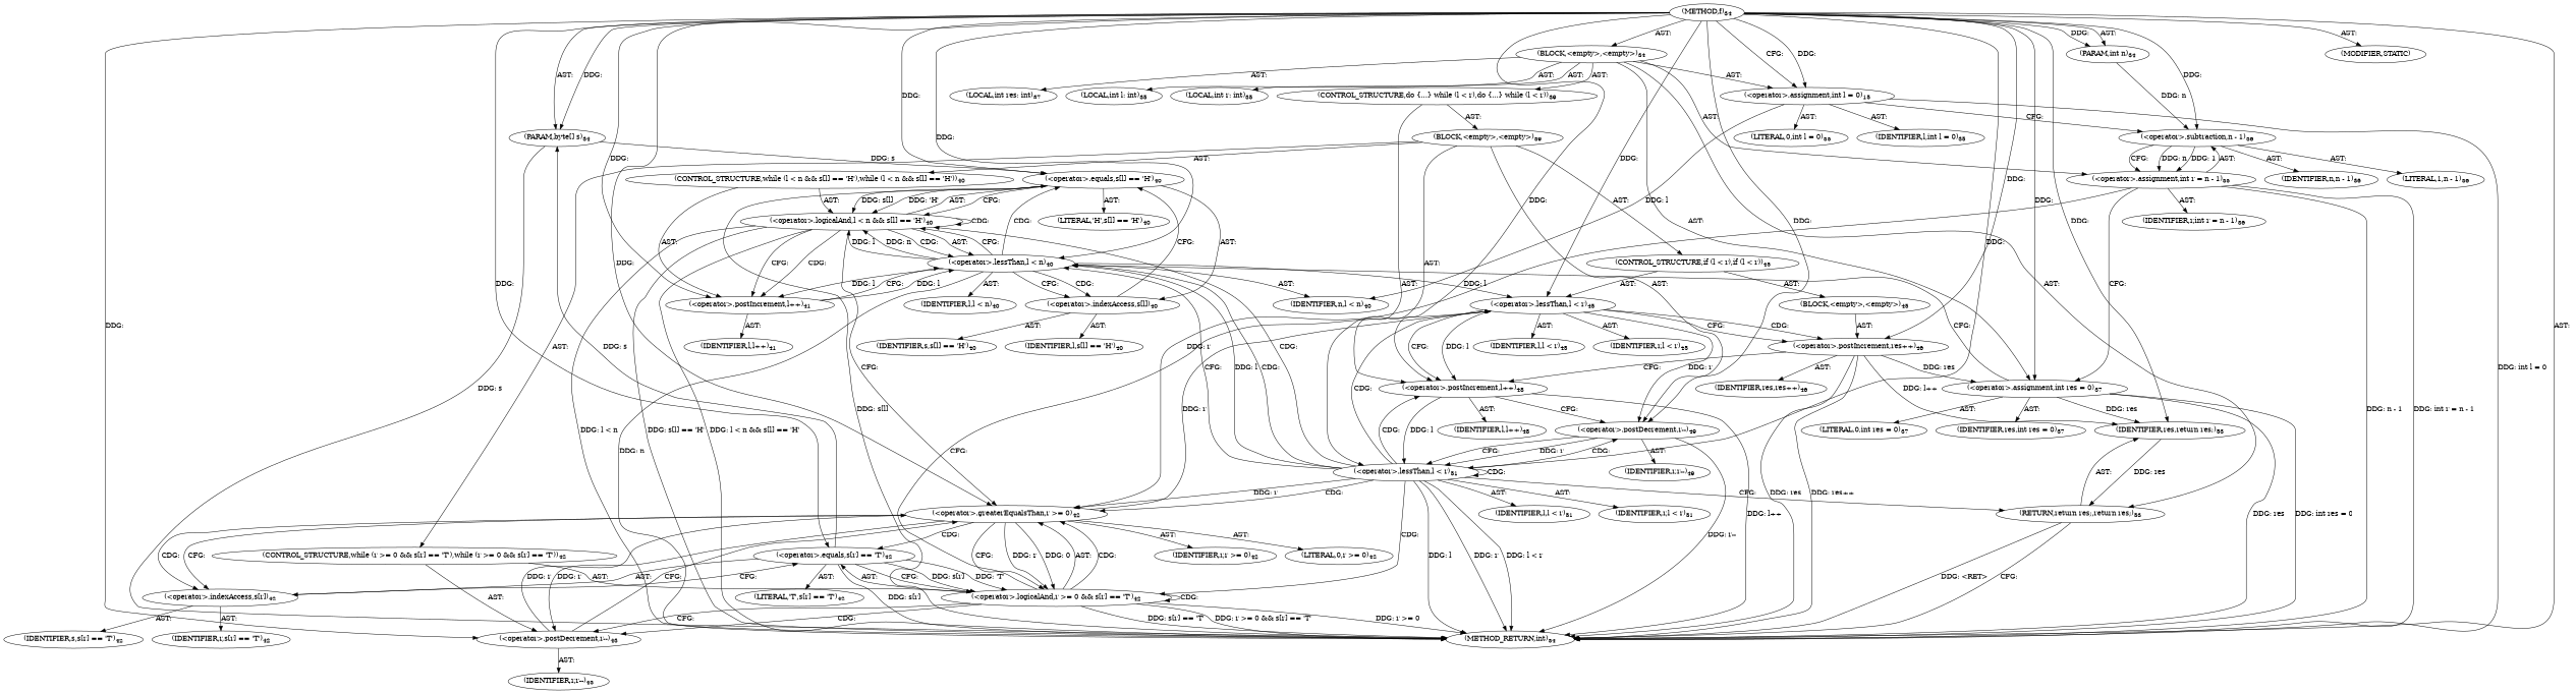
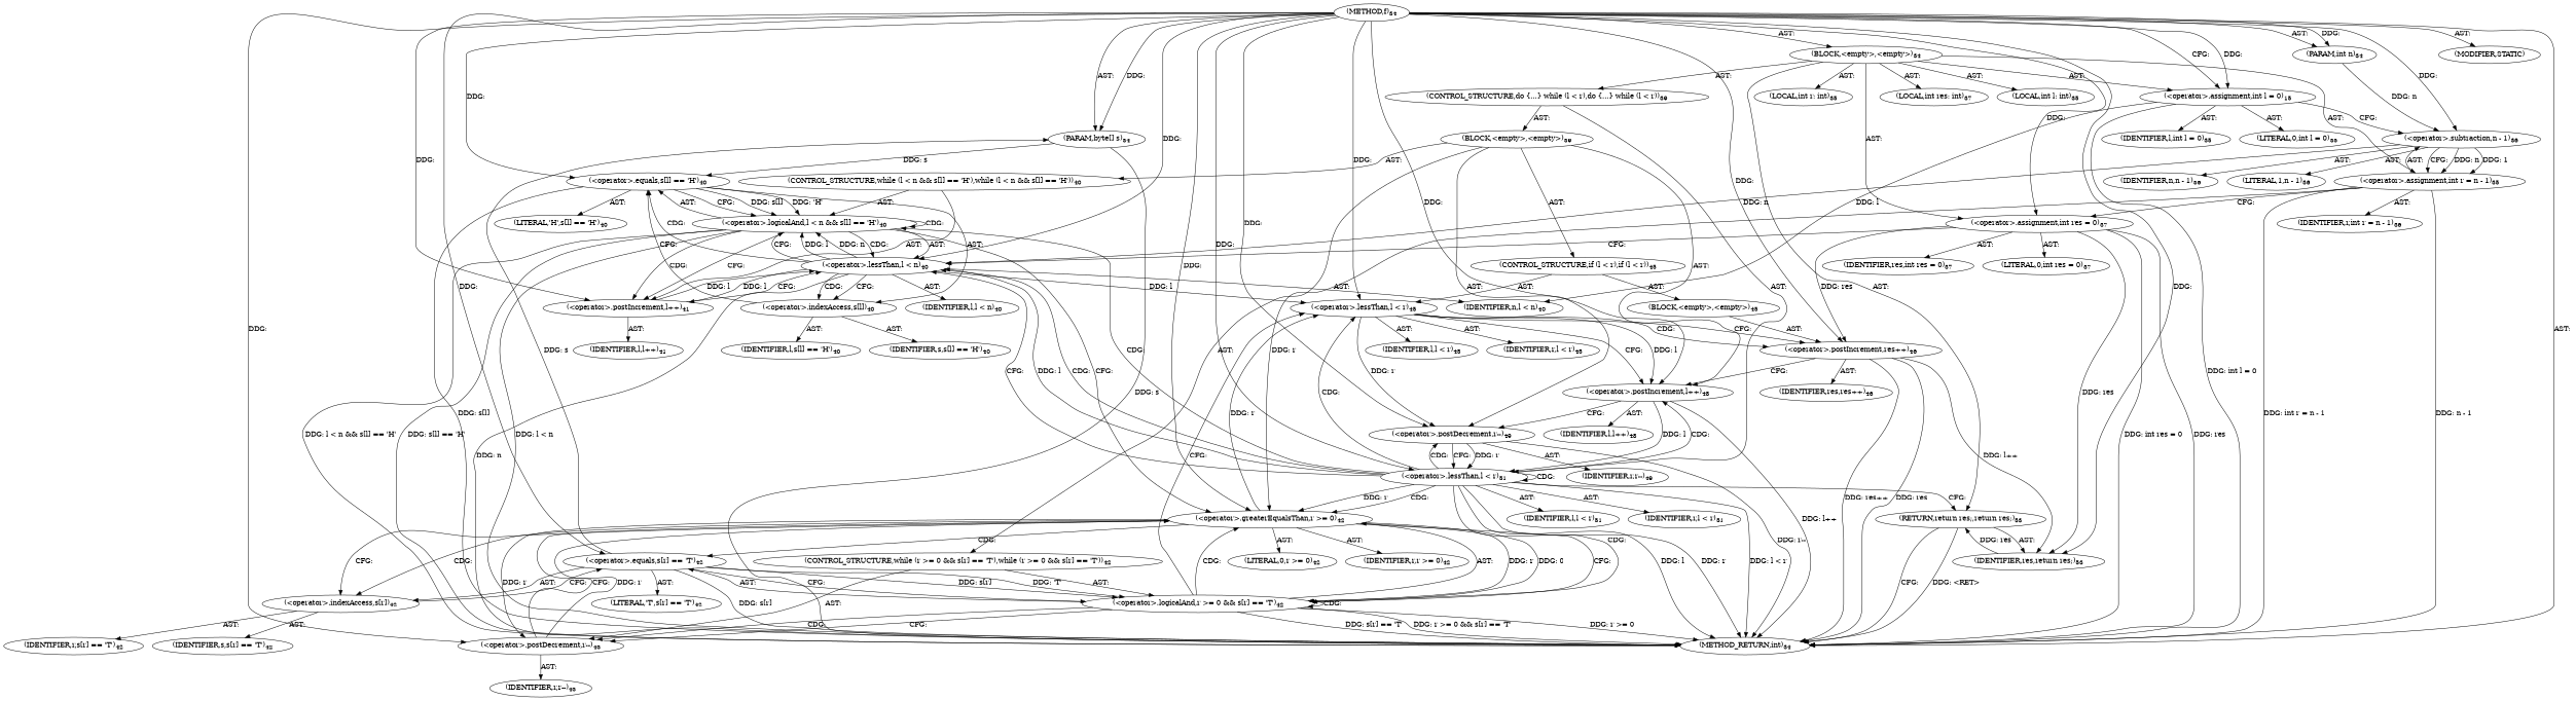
  digraph {
    n1 [label=<(METHOD,f)<SUB>34</SUB>>]
    n2 [label=<(PARAM,byte[] s)<SUB>34</SUB>>]
    n3 [label=<(PARAM,int n)<SUB>34</SUB>>]
    n4 [label=<(BLOCK,&lt;empty&gt;,&lt;empty&gt;)<SUB>34</SUB>>]
    n5 [label=<(&lt;operator&gt;.assignment,int l = 0)<SUB>15</SUB>>]
    n6 [label=<(&lt;operator&gt;.subtraction,n - 1)<SUB>36</SUB>>]
    n7 [label=<(&lt;operator&gt;.assignment,int res = 0)<SUB>37</SUB>>]
    n8 [label=<(&lt;operator&gt;.lessThan,l &lt; n)<SUB>40</SUB>>]
    n9 [label=<(&lt;operator&gt;.equals,s[l] == 'H')<SUB>40</SUB>>]
    n10 [label=<(&lt;operator&gt;.postIncrement,l++)<SUB>41</SUB>>]
    n11 [label=<(&lt;operator&gt;.greaterEqualsThan,r &gt;= 0)<SUB>42</SUB>>]
    n12 [label=<(&lt;operator&gt;.equals,s[r] == 'T')<SUB>42</SUB>>]
    n13 [label=<(&lt;operator&gt;.postDecrement,r--)<SUB>43</SUB>>]
    n14 [label=<(&lt;operator&gt;.lessThan,l &lt; r)<SUB>45</SUB>>]
    n15 [label=<(&lt;operator&gt;.postIncrement,res++)<SUB>46</SUB>>]
    n16 [label=<(&lt;operator&gt;.postIncrement,l++)<SUB>48</SUB>>]
    n17 [label=<(&lt;operator&gt;.postDecrement,r--)<SUB>49</SUB>>]
    n18 [label=<(&lt;operator&gt;.lessThan,l &lt; r)<SUB>51</SUB>>]
    n19 [label=<(IDENTIFIER,res,return res;)<SUB>53</SUB>>]
    n20 [label=<(MODIFIER,STATIC)>]
    n21 [label=<(METHOD_RETURN,int)<SUB>34</SUB>>]
    n22 [label=<(LOCAL,int l: int)<SUB>35</SUB>>]
    n23 [label=<(LOCAL,int r: int)<SUB>35</SUB>>]
    n24 [label=<(&lt;operator&gt;.assignment,int r = n - 1)<SUB>35</SUB>>]
    n25 [label=<(LOCAL,int res: int)<SUB>37</SUB>>]
    n26 [label=<(CONTROL_STRUCTURE,do {...} while (l &lt; r),do {...} while (l &lt; r))<SUB>39</SUB>>]
    n27 [label=<(RETURN,return res;,return res;)<SUB>53</SUB>>]
    n28 [label=<(IDENTIFIER,l,int l = 0)<SUB>35</SUB>>]
    n29 [label=<(LITERAL,0,int l = 0)<SUB>35</SUB>>]
    n30 [label=<(IDENTIFIER,n,l &lt; n)<SUB>40</SUB>>]
    n31 [label=<(IDENTIFIER,n,n - 1)<SUB>36</SUB>>]
    n32 [label=<(LITERAL,1,n - 1)<SUB>36</SUB>>]
    n33 [label=<(IDENTIFIER,res,int res = 0)<SUB>37</SUB>>]
    n34 [label=<(LITERAL,0,int res = 0)<SUB>37</SUB>>]
    n35 [label=<(&lt;operator&gt;.logicalAnd,l &lt; n &amp;&amp; s[l] == 'H')<SUB>40</SUB>>]
    n36 [label=<(IDENTIFIER,l,l &lt; n)<SUB>40</SUB>>]
    n37 [label=<(&lt;operator&gt;.indexAccess,s[l])<SUB>40</SUB>>]
    n38 [label=<(LITERAL,'H',s[l] == 'H')<SUB>40</SUB>>]
    n39 [label=<(IDENTIFIER,l,l++)<SUB>41</SUB>>]
    n40 [label=<(&lt;operator&gt;.logicalAnd,r &gt;= 0 &amp;&amp; s[r] == 'T')<SUB>42</SUB>>]
    n41 [label=<(IDENTIFIER,r,r &gt;= 0)<SUB>42</SUB>>]
    n42 [label=<(LITERAL,0,r &gt;= 0)<SUB>42</SUB>>]
    n43 [label=<(&lt;operator&gt;.indexAccess,s[r])<SUB>42</SUB>>]
    n44 [label=<(LITERAL,'T',s[r] == 'T')<SUB>42</SUB>>]
    n45 [label=<(IDENTIFIER,r,r--)<SUB>43</SUB>>]
    n46 [label=<(IDENTIFIER,l,l &lt; r)<SUB>45</SUB>>]
    n47 [label=<(IDENTIFIER,r,l &lt; r)<SUB>45</SUB>>]
    n48 [label=<(IDENTIFIER,res,res++)<SUB>46</SUB>>]
    n49 [label=<(IDENTIFIER,l,l++)<SUB>48</SUB>>]
    n50 [label=<(IDENTIFIER,r,r--)<SUB>49</SUB>>]
    n51 [label=<(IDENTIFIER,l,l &lt; r)<SUB>51</SUB>>]
    n52 [label=<(IDENTIFIER,r,l &lt; r)<SUB>51</SUB>>]
    n53 [label=<(IDENTIFIER,r,int r = n - 1)<SUB>36</SUB>>]
    n54 [label=<(BLOCK,&lt;empty&gt;,&lt;empty&gt;)<SUB>39</SUB>>]
    n55 [label=<(CONTROL_STRUCTURE,while (l &lt; n &amp;&amp; s[l] == 'H'),while (l &lt; n &amp;&amp; s[l] == 'H'))<SUB>40</SUB>>]
    n56 [label=<(CONTROL_STRUCTURE,while (r &gt;= 0 &amp;&amp; s[r] == 'T'),while (r &gt;= 0 &amp;&amp; s[r] == 'T'))<SUB>42</SUB>>]
    n57 [label=<(CONTROL_STRUCTURE,if (l &lt; r),if (l &lt; r))<SUB>45</SUB>>]
    n58 [label=<(BLOCK,&lt;empty&gt;,&lt;empty&gt;)<SUB>45</SUB>>]
    n59 [label=<(IDENTIFIER,s,s[l] == 'H')<SUB>40</SUB>>]
    n60 [label=<(IDENTIFIER,l,s[l] == 'H')<SUB>40</SUB>>]
    n61 [label=<(IDENTIFIER,s,s[r] == 'T')<SUB>42</SUB>>]
    n62 [label=<(IDENTIFIER,r,s[r] == 'T')<SUB>42</SUB>>]
    n1 -> n2 [label="AST: "]
    n1 -> n2 [label="DDG: "]
    n1 -> n3 [label="AST: "]
    n1 -> n3 [label="DDG: "]
    n1 -> n4 [label="AST: "]
    n1 -> n5 [label="CFG: "]
    n1 -> n5 [label="DDG: "]
    n1 -> n6 [label="DDG: "]
    n1 -> n7 [label="DDG: "]
    n1 -> n8 [label="DDG: "]
    n1 -> n9 [label="DDG: "]
    n1 -> n10 [label="DDG: "]
    n1 -> n11 [label="DDG: "]
    n1 -> n12 [label="DDG: "]
    n1 -> n13 [label="DDG: "]
    n1 -> n14 [label="DDG: "]
    n1 -> n15 [label="DDG: "]
    n1 -> n16 [label="DDG: "]
    n1 -> n17 [label="DDG: "]
    n1 -> n18 [label="DDG: "]
    n1 -> n19 [label="DDG: "]
    n1 -> n20 [label="AST: "]
    n1 -> n21 [label="AST: "]
    n2 -> n9 [label="DDG: s"]
    n2 -> n21 [label="DDG: s"]
    n3 -> n6 [label="DDG: n"]
    n4 -> n5 [label="AST: "]
    n4 -> n7 [label="AST: "]
    n4 -> n22 [label="AST: "]
    n4 -> n23 [label="AST: "]
    n4 -> n24 [label="AST: "]
    n4 -> n25 [label="AST: "]
    n4 -> n26 [label="AST: "]
    n4 -> n27 [label="AST: "]
    n5 -> n6 [label="CFG: "]
    n5 -> n21 [label="DDG: int l = 0"]
    n5 -> n28 [label="AST: "]
    n5 -> n29 [label="AST: "]
    n5 -> n30 [label="DDG: l"]
+   n6 -> n8 [label="DDG: n"]
    n6 -> n24 [label="CFG: "]
    n6 -> n24 [label="DDG: n"]
    n6 -> n24 [label="DDG: 1"]
    n6 -> n31 [label="AST: "]
    n6 -> n32 [label="AST: "]
    n7 -> n8 [label="CFG: "]
-   n15 -> n7 [label="DDG: res"]
+   n7 -> n15 [label="DDG: res"]
    n7 -> n19 [label="DDG: res"]
    n7 -> n21 [label="DDG: res"]
    n7 -> n21 [label="DDG: int res = 0"]
    n7 -> n33 [label="AST: "]
    n7 -> n34 [label="AST: "]
    n8 -> n9 [label="CDG: "]
    n8 -> n10 [label="DDG: l"]
    n8 -> n14 [label="DDG: l"]
    n8 -> n21 [label="DDG: n"]
    n8 -> n30 [label="AST: "]
    n8 -> n35 [label="CFG: "]
    n8 -> n35 [label="DDG: l"]
    n8 -> n35 [label="DDG: n"]
    n8 -> n36 [label="AST: "]
    n8 -> n37 [label="CFG: "]
    n8 -> n37 [label="CDG: "]
    n9 -> n21 [label="DDG: s[l]"]
    n9 -> n35 [label="CFG: "]
    n9 -> n35 [label="DDG: s[l]"]
    n9 -> n35 [label="DDG: 'H'"]
    n9 -> n37 [label="AST: "]
    n9 -> n38 [label="AST: "]
    n10 -> n8 [label="CFG: "]
    n10 -> n8 [label="DDG: l"]
    n10 -> n39 [label="AST: "]
    n11 -> n12 [label="CDG: "]
    n11 -> n13 [label="DDG: r"]
    n11 -> n14 [label="DDG: r"]
    n11 -> n40 [label="CFG: "]
    n11 -> n40 [label="DDG: r"]
    n11 -> n40 [label="DDG: 0"]
    n11 -> n41 [label="AST: "]
    n11 -> n42 [label="AST: "]
    n11 -> n43 [label="CFG: "]
    n11 -> n43 [label="CDG: "]
    n12 -> n2 [label="DDG: s"]
    n12 -> n21 [label="DDG: s[r]"]
    n12 -> n40 [label="CFG: "]
    n12 -> n40 [label="DDG: s[r]"]
    n12 -> n40 [label="DDG: 'T'"]
    n12 -> n43 [label="AST: "]
    n12 -> n44 [label="AST: "]
    n13 -> n11 [label="CFG: "]
    n13 -> n11 [label="DDG: r"]
    n13 -> n45 [label="AST: "]
    n14 -> n15 [label="CFG: "]
    n14 -> n15 [label="CDG: "]
    n14 -> n16 [label="CFG: "]
    n14 -> n16 [label="DDG: l"]
    n14 -> n17 [label="DDG: r"]
    n14 -> n46 [label="AST: "]
    n14 -> n47 [label="AST: "]
    n15 -> n16 [label="CFG: "]
    n15 -> n19 [label="DDG: l++"]
    n15 -> n21 [label="DDG: res"]
    n15 -> n21 [label="DDG: res++"]
    n15 -> n48 [label="AST: "]
    n16 -> n17 [label="CFG: "]
    n16 -> n18 [label="DDG: l"]
    n16 -> n21 [label="DDG: l++"]
    n16 -> n49 [label="AST: "]
    n17 -> n18 [label="CFG: "]
    n17 -> n18 [label="DDG: r"]
    n17 -> n21 [label="DDG: r--"]
    n17 -> n50 [label="AST: "]
    n18 -> n8 [label="CFG: "]
    n18 -> n8 [label="DDG: l"]
    n18 -> n8 [label="CDG: "]
    n18 -> n11 [label="DDG: r"]
    n18 -> n11 [label="CDG: "]
    n18 -> n14 [label="CDG: "]
    n18 -> n16 [label="CDG: "]
    n18 -> n17 [label="CDG: "]
    n18 -> n18 [label="CDG: "]
    n18 -> n21 [label="DDG: l"]
    n18 -> n21 [label="DDG: r"]
    n18 -> n21 [label="DDG: l &lt; r"]
    n18 -> n27 [label="CFG: "]
    n18 -> n35 [label="CDG: "]
    n18 -> n40 [label="CDG: "]
    n18 -> n51 [label="AST: "]
    n18 -> n52 [label="AST: "]
    n19 -> n27 [label="DDG: res"]
    n24 -> n6 [label="AST: "]
    n24 -> n7 [label="CFG: "]
    n24 -> n11 [label="DDG: r"]
    n24 -> n21 [label="DDG: n - 1"]
    n24 -> n21 [label="DDG: int r = n - 1"]
    n24 -> n53 [label="AST: "]
    n26 -> n18 [label="AST: "]
    n26 -> n54 [label="AST: "]
    n27 -> n19 [label="AST: "]
    n27 -> n21 [label="CFG: "]
    n27 -> n21 [label="DDG: &lt;RET&gt;"]
    n35 -> n8 [label="AST: "]
    n35 -> n8 [label="CDG: "]
    n35 -> n9 [label="AST: "]
    n35 -> n10 [label="CFG: "]
    n35 -> n10 [label="CDG: "]
    n35 -> n11 [label="CFG: "]
    n35 -> n21 [label="DDG: l &lt; n"]
    n35 -> n21 [label="DDG: s[l] == 'H'"]
    n35 -> n21 [label="DDG: l &lt; n &amp;&amp; s[l] == 'H'"]
    n35 -> n35 [label="CDG: "]
    n37 -> n9 [label="CFG: "]
    n37 -> n59 [label="AST: "]
    n37 -> n60 [label="AST: "]
    n40 -> n11 [label="AST: "]
    n40 -> n11 [label="CDG: "]
    n40 -> n12 [label="AST: "]
    n40 -> n13 [label="CFG: "]
    n40 -> n13 [label="CDG: "]
    n40 -> n14 [label="CFG: "]
    n40 -> n21 [label="DDG: r &gt;= 0"]
    n40 -> n21 [label="DDG: s[r] == 'T'"]
    n40 -> n21 [label="DDG: r &gt;= 0 &amp;&amp; s[r] == 'T'"]
    n40 -> n40 [label="CDG: "]
    n43 -> n12 [label="CFG: "]
    n43 -> n61 [label="AST: "]
    n43 -> n62 [label="AST: "]
    n54 -> n16 [label="AST: "]
    n54 -> n17 [label="AST: "]
    n54 -> n55 [label="AST: "]
    n54 -> n56 [label="AST: "]
    n54 -> n57 [label="AST: "]
    n55 -> n10 [label="AST: "]
    n55 -> n35 [label="AST: "]
    n56 -> n13 [label="AST: "]
    n56 -> n40 [label="AST: "]
    n57 -> n14 [label="AST: "]
    n57 -> n58 [label="AST: "]
    n58 -> n15 [label="AST: "]
  }
